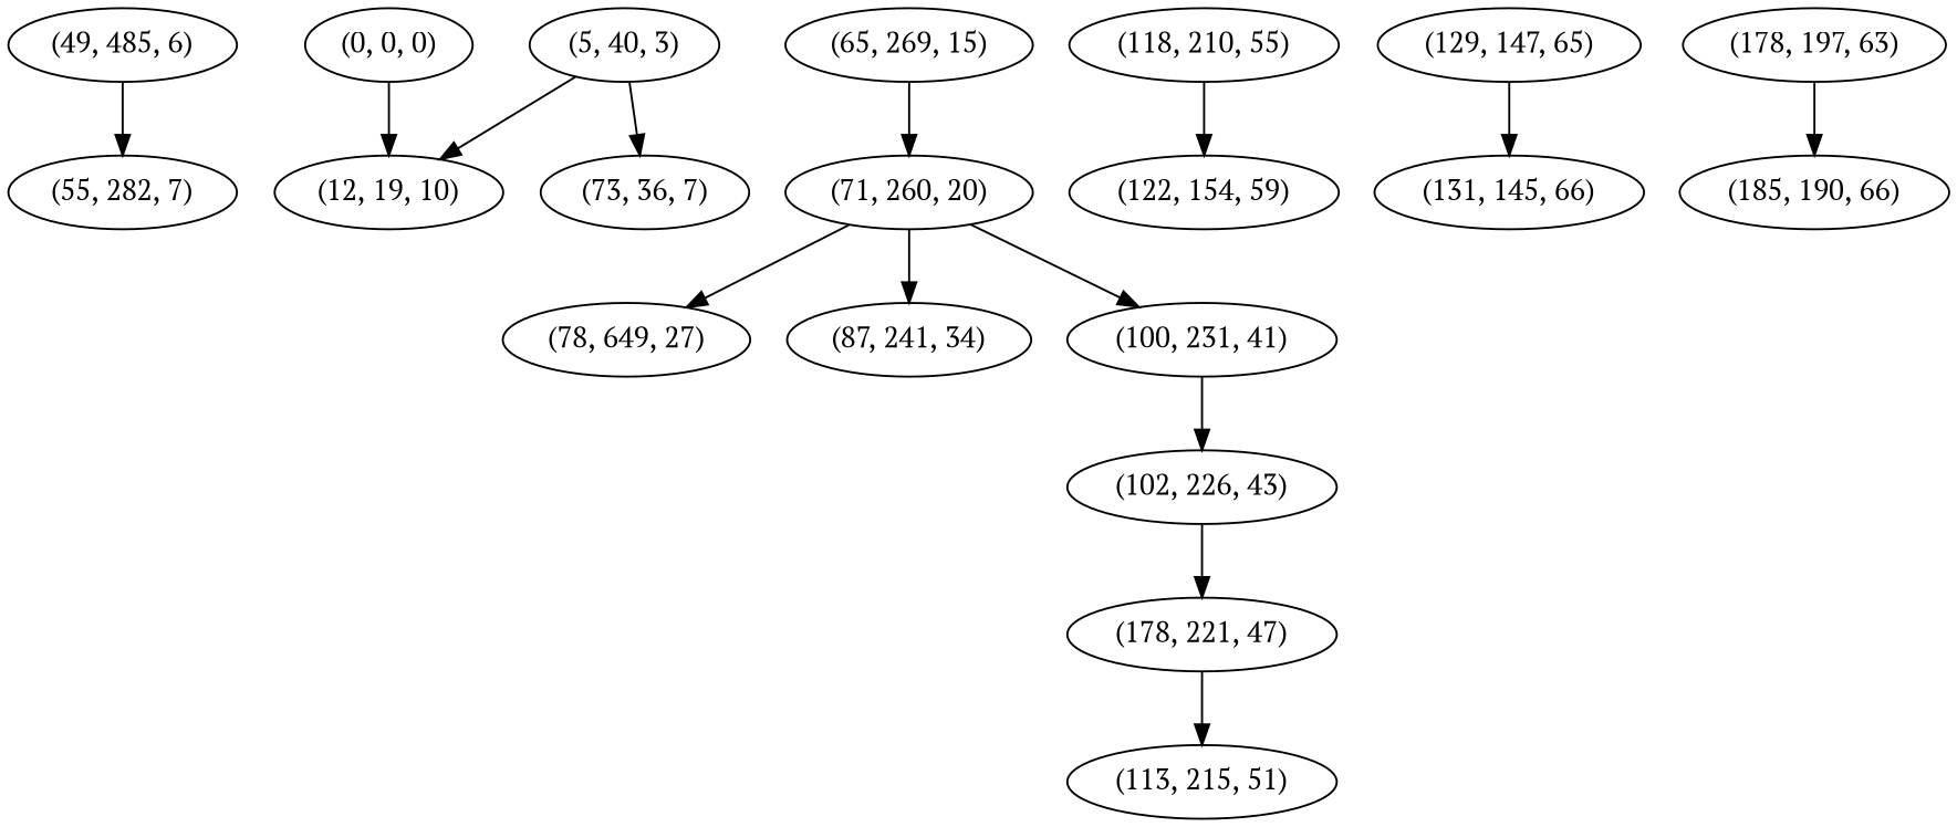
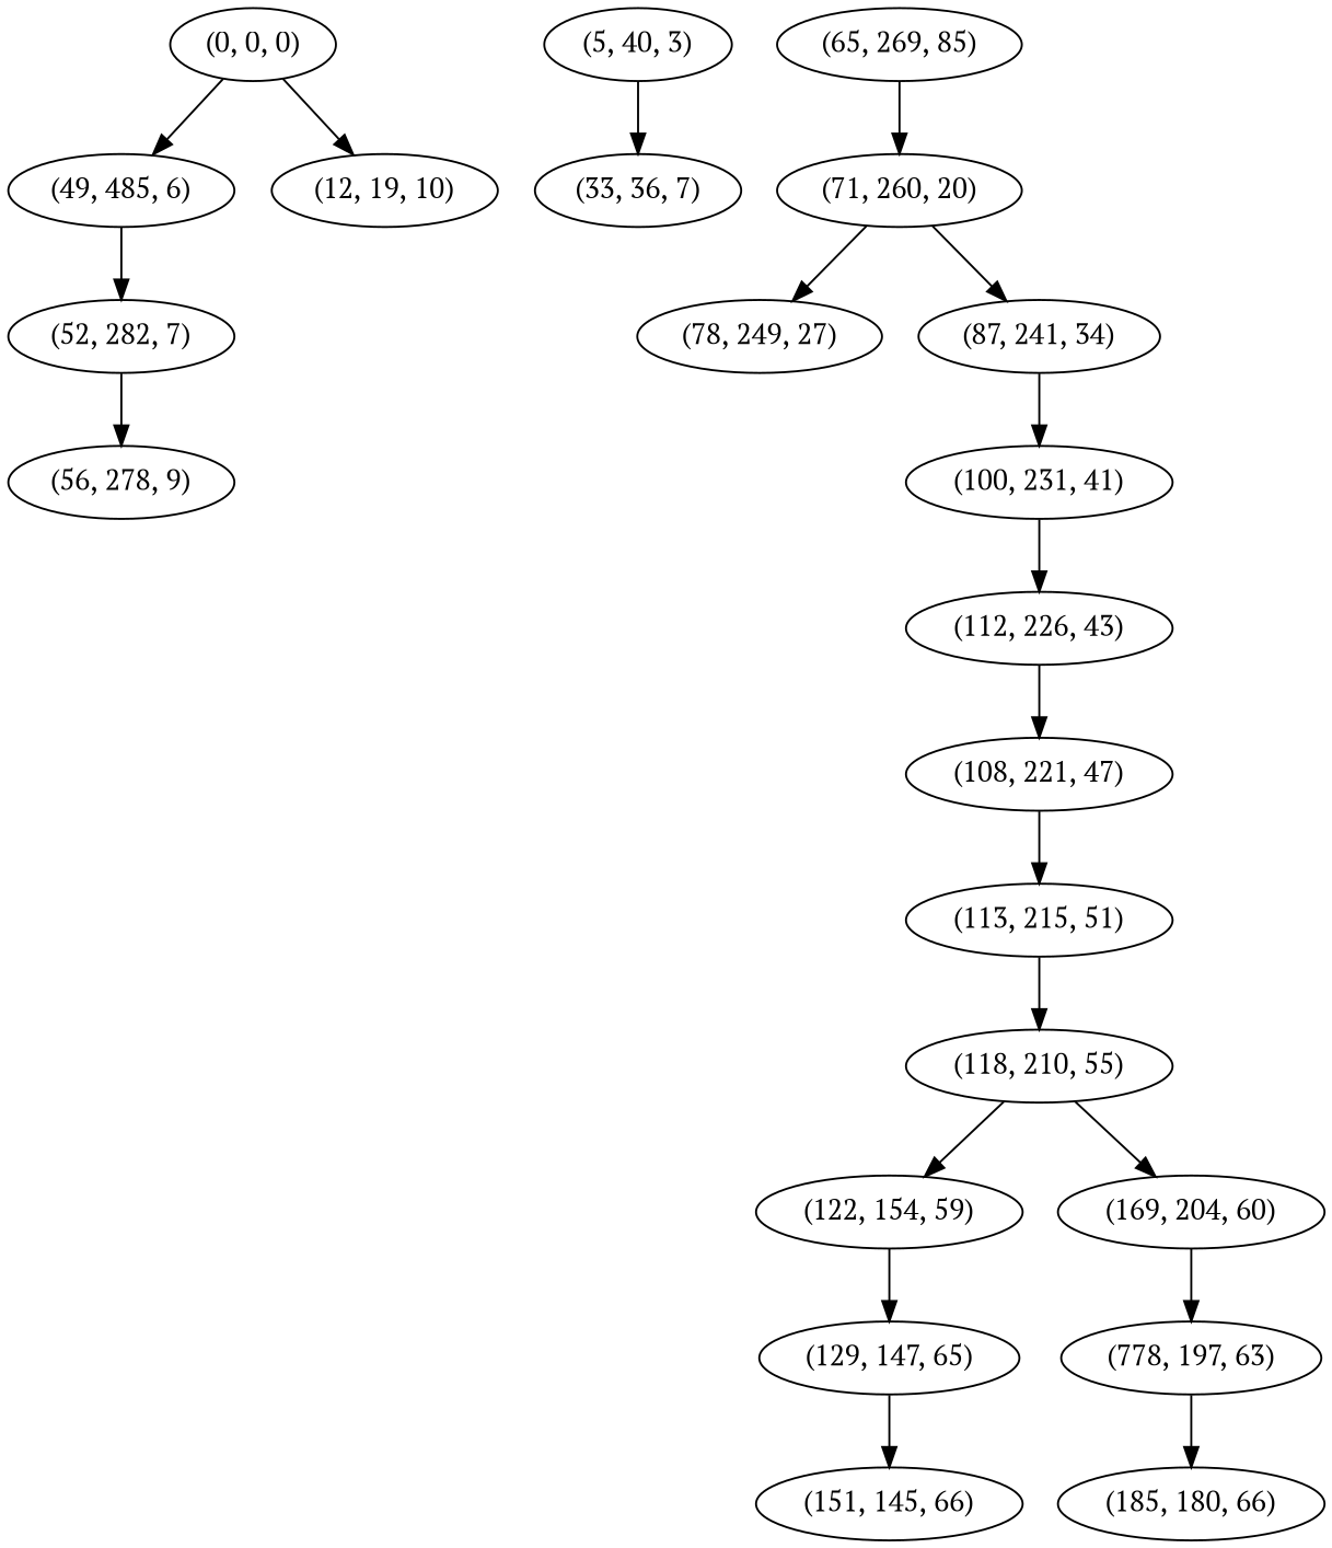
  digraph {
    fontname="PT Serif"
    node [fontname="PT Serif"]
    edge [fontname="PT Serif"]
    n1 [label="(49, 485, 6)"]
    "(0, 0, 0)"
    "(12, 19, 10)"
    "(5, 40, 3)"
-   "(33, 36, 7)" [label="(73, 36, 7)"]
-   "(52, 282, 7)" [label="(55, 282, 7)"]
-   "(65, 269, 15)"
+   "(33, 36, 7)"
+   "(52, 282, 7)"
+   "(56, 278, 9)"
+   "(65, 269, 15)" [label="(65, 269, 85)"]
    "(71, 260, 20)"
-   "(78, 249, 27)" [label="(78, 649, 27)"]
+   "(78, 249, 27)"
    "(87, 241, 34)"
    "(100, 231, 41)"
-   "(102, 226, 43)"
-   "(108, 221, 47)" [label="(178, 221, 47)"]
+   "(102, 226, 43)" [label="(112, 226, 43)"]
+   "(108, 221, 47)"
    "(113, 215, 51)"
    "(118, 210, 55)"
    "(122, 154, 59)"
+   "(169, 204, 60)"
    "(129, 147, 65)"
-   "(178, 197, 63)"
-   "(131, 145, 66)"
-   "(185, 190, 66)"
+   "(178, 197, 63)" [label="(778, 197, 63)"]
+   "(131, 145, 66)" [label="(151, 145, 66)"]
+   "(185, 190, 66)" [label="(185, 180, 66)"]
    n1 -> "(52, 282, 7)"
+   "(0, 0, 0)" -> n1
    "(0, 0, 0)" -> "(12, 19, 10)"
-   "(5, 40, 3)" -> "(12, 19, 10)"
    "(5, 40, 3)" -> "(33, 36, 7)"
+   "(52, 282, 7)" -> "(56, 278, 9)"
    "(65, 269, 15)" -> "(71, 260, 20)"
    "(71, 260, 20)" -> "(78, 249, 27)"
    "(71, 260, 20)" -> "(87, 241, 34)"
-   "(71, 260, 20)" -> "(100, 231, 41)"
+   "(87, 241, 34)" -> "(100, 231, 41)"
    "(100, 231, 41)" -> "(102, 226, 43)"
    "(102, 226, 43)" -> "(108, 221, 47)"
    "(108, 221, 47)" -> "(113, 215, 51)"
+   "(113, 215, 51)" -> "(118, 210, 55)"
    "(118, 210, 55)" -> "(122, 154, 59)"
+   "(118, 210, 55)" -> "(169, 204, 60)"
+   "(122, 154, 59)" -> "(129, 147, 65)"
+   "(169, 204, 60)" -> "(178, 197, 63)"
    "(129, 147, 65)" -> "(131, 145, 66)"
    "(178, 197, 63)" -> "(185, 190, 66)"
  }
